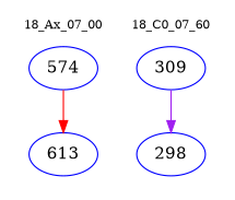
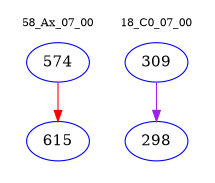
  digraph {
    node [color=blue]
    n1 [label=574]
-   n2 [label=613]
+   n2 [label=615]
    n3 [label=309]
    n4 [label=298]
    subgraph cluster_1 {
      color=white
      fontsize=10
-     label="18_Ax_07_00"
+     label="58_Ax_07_00"
      n1
      n2
    }
    subgraph cluster_2 {
      color=white
      fontsize=10
-     label="18_C0_07_60"
+     label="18_C0_07_00"
      n3
      n4
    }
    n1 -> n2 [color=red]
    n3 -> n4 [color=purple]
  }
